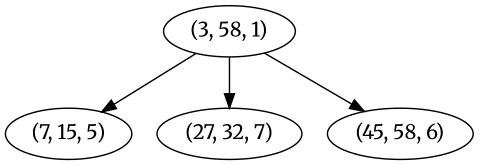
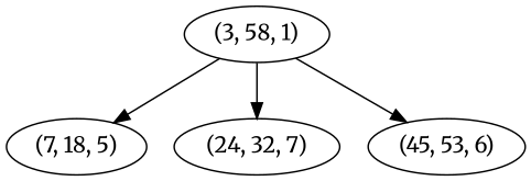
  digraph {
    fontname=Merriweather
    node [fontname=Merriweather]
    edge [fontname=Merriweather]
    n1 [label="(3, 58, 1)"]
-   "(7, 15, 5)"
-   "(24, 32, 7)" [label="(27, 32, 7)"]
-   "(45, 53, 6)" [label="(45, 58, 6)"]
+   "(7, 15, 5)" [label="(7, 18, 5)"]
+   "(24, 32, 7)"
+   "(45, 53, 6)"
    n1 -> "(7, 15, 5)"
    n1 -> "(24, 32, 7)"
    n1 -> "(45, 53, 6)"
  }
